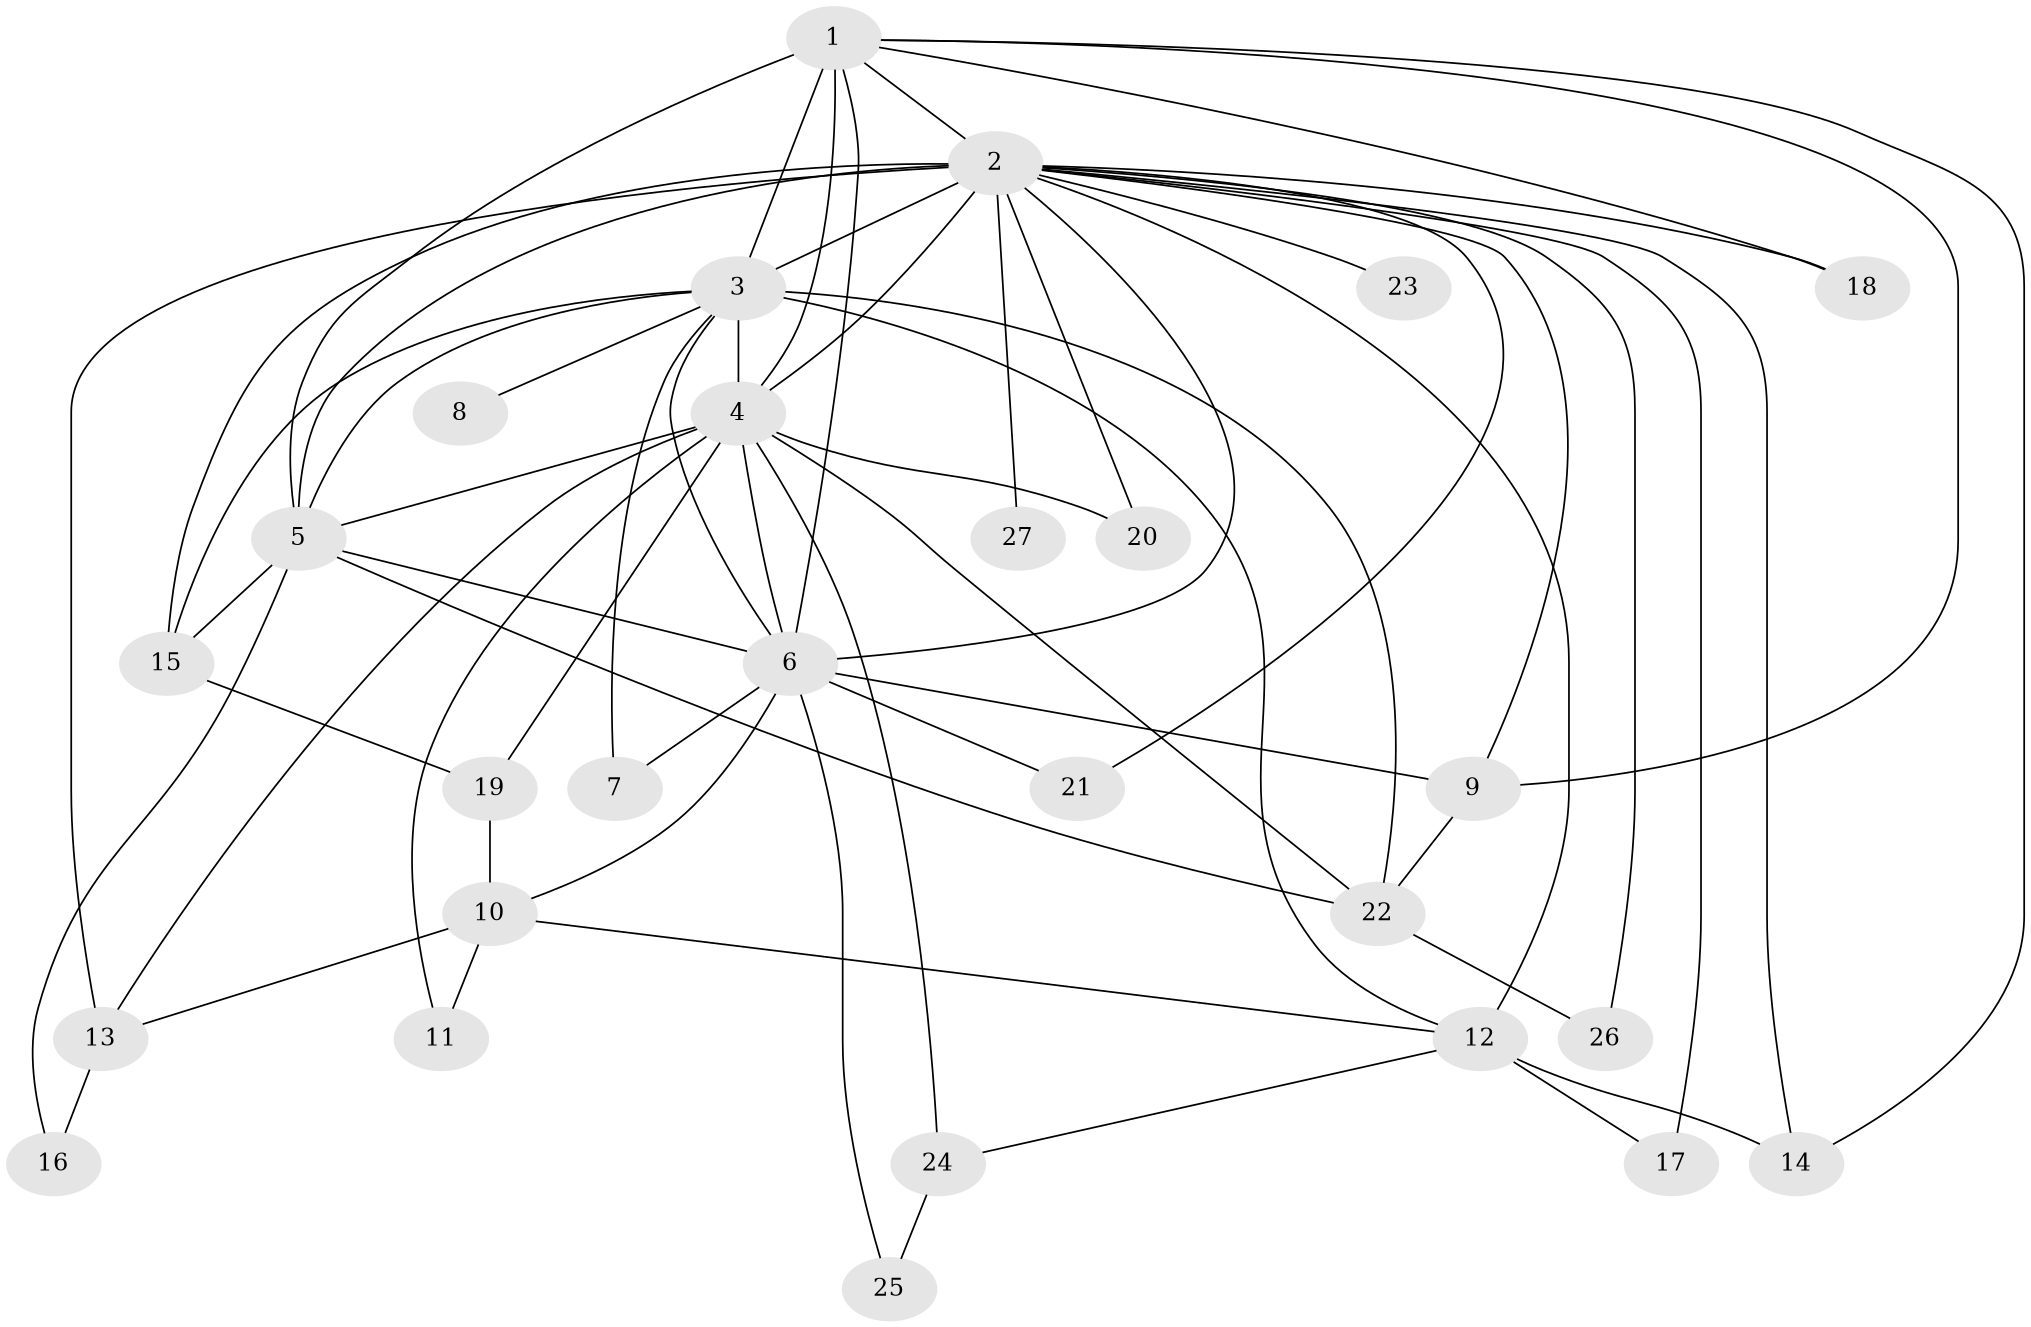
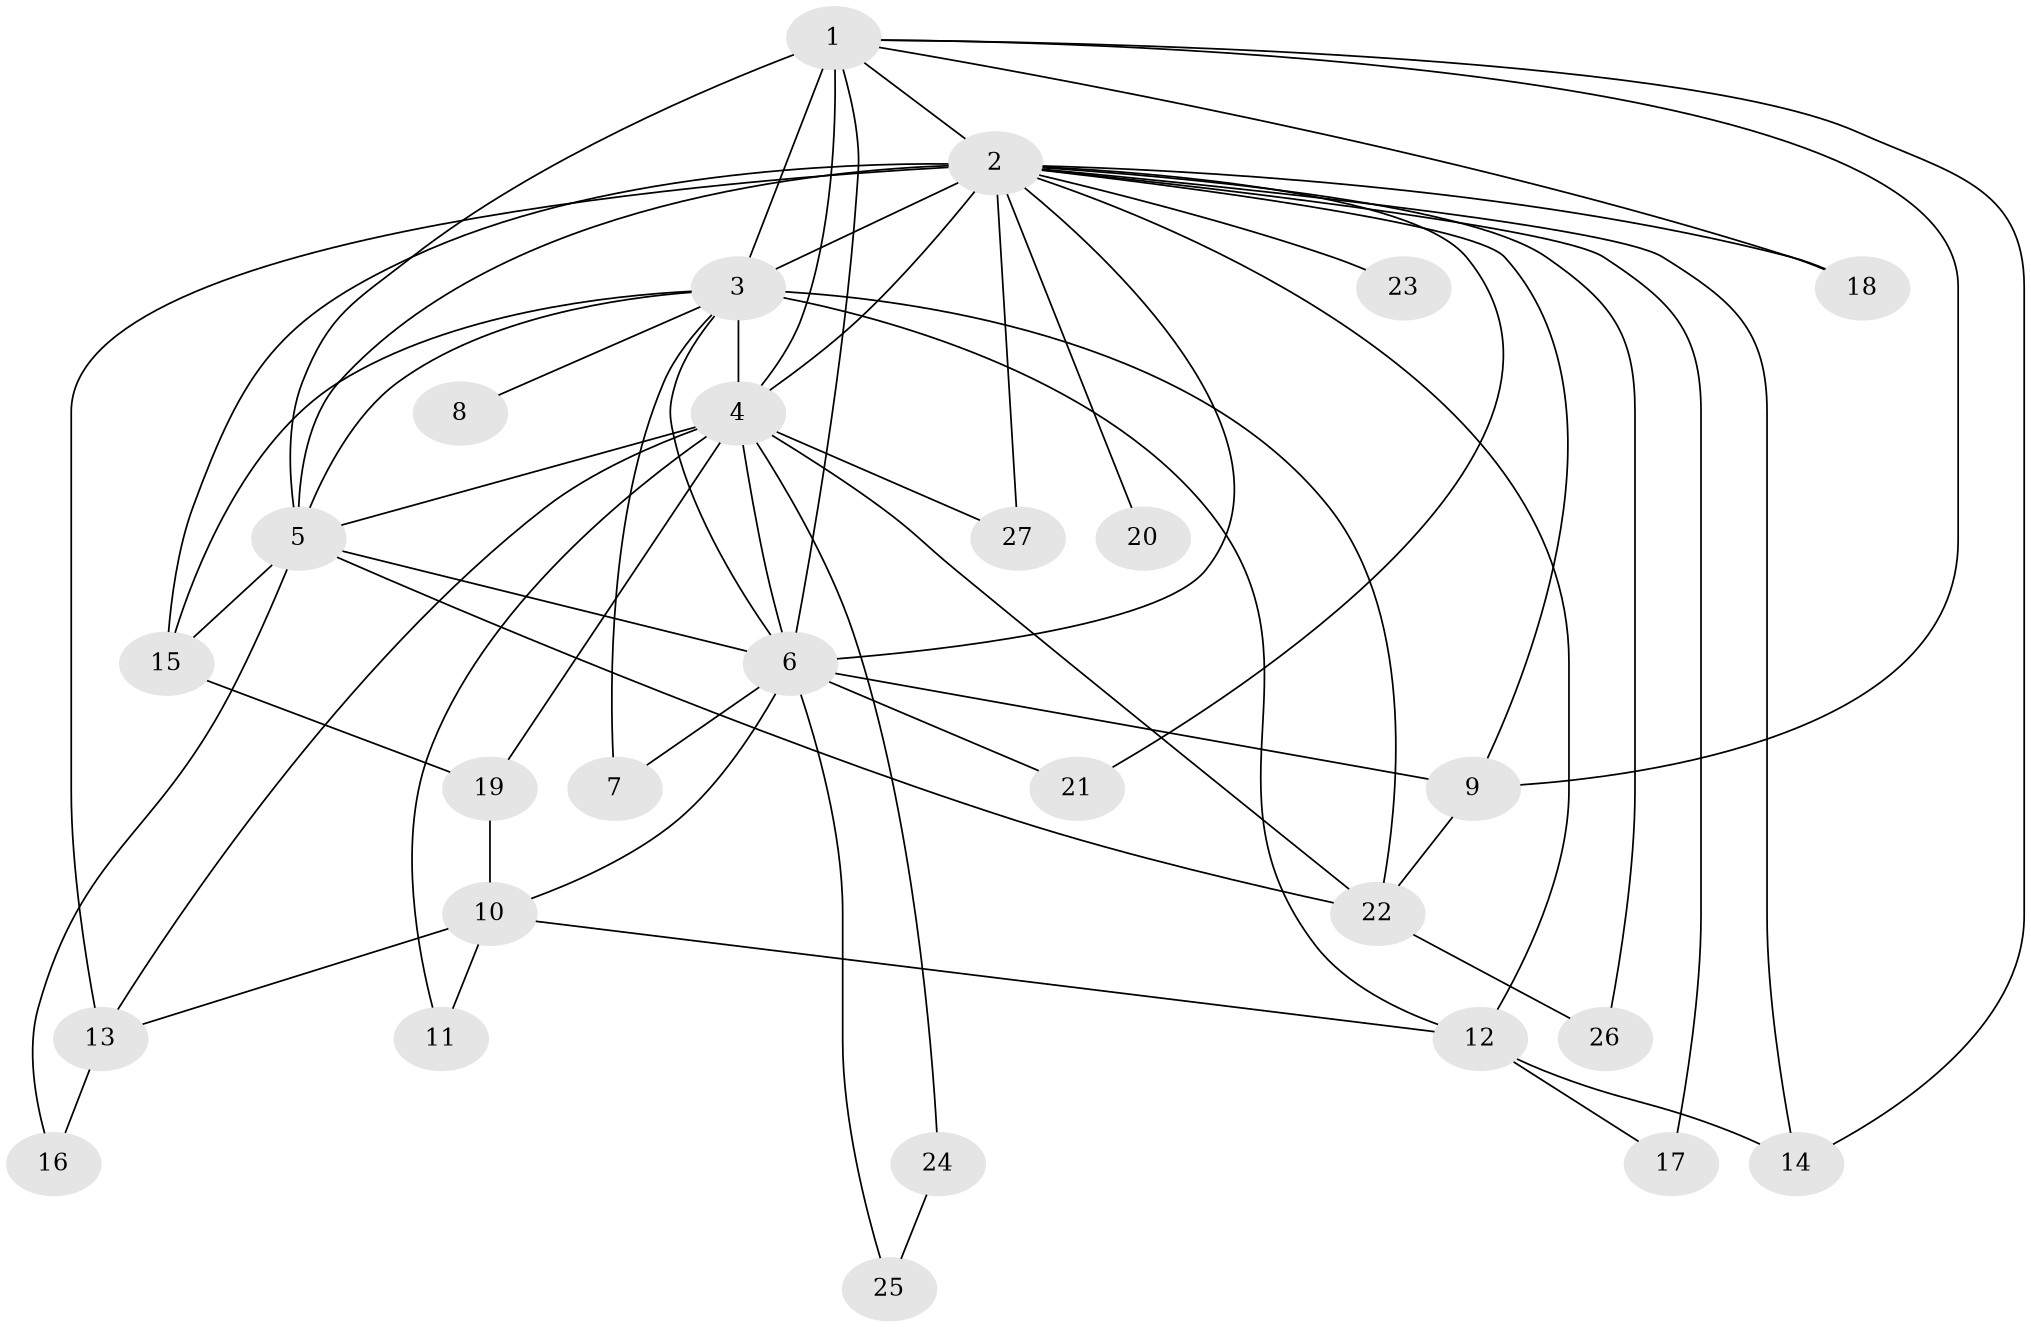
  graph {
    fontname="DejaVu Serif"
    node [color=gray90 fontname="DejaVu Serif" style=filled]
    edge [fontname="DejaVu Serif" weight=1.0]
    1
    2
    3
    4
    5
    6
    9
    18
    14
    27
    12
    13
    15
    17
    20
    21
    23
    26
    7
    8
    22
    11
    19
    24
    16
    10
    25
    1 -- 2 [weight=4.0]
    1 -- 3 [weight=4.0]
    1 -- 4 [weight=2.0]
    1 -- 5 [weight=4.0]
    1 -- 6 [weight=2.0]
    1 -- 9
    1 -- 18
    1 -- 14
    2 -- 3 [weight=4.0]
    2 -- 4 [weight=2.0]
    2 -- 5 [weight=7.0]
    2 -- 6 [weight=3.0]
    2 -- 9
    2 -- 18
    2 -- 14
    2 -- 27
    2 -- 12 [weight=3.0]
    2 -- 13 [weight=2.0]
    2 -- 15
    2 -- 17 [weight=2.0]
    2 -- 20
    2 -- 21
    2 -- 23 [weight=2.0]
    2 -- 26
    3 -- 4 [weight=3.0]
    3 -- 5 [weight=4.0]
    3 -- 6 [weight=2.0]
    3 -- 12
    3 -- 15
    3 -- 7
    3 -- 8
    3 -- 22
    4 -- 5 [weight=2.0]
    4 -- 6
    4 -- 13
-   4 -- 20
+   4 -- 27
    4 -- 22
    4 -- 11
    4 -- 19
    4 -- 24
    5 -- 6 [weight=3.0]
    5 -- 15 [weight=2.0]
    5 -- 22
    5 -- 16
    6 -- 9 [weight=3.0]
    6 -- 21
    6 -- 7
    6 -- 10
    6 -- 25
    9 -- 22
    12 -- 14
    12 -- 17
-   12 -- 24
    13 -- 16
    15 -- 19
    22 -- 26
    19 -- 10
    24 -- 25
    10 -- 12
    10 -- 13
    10 -- 11
  }
